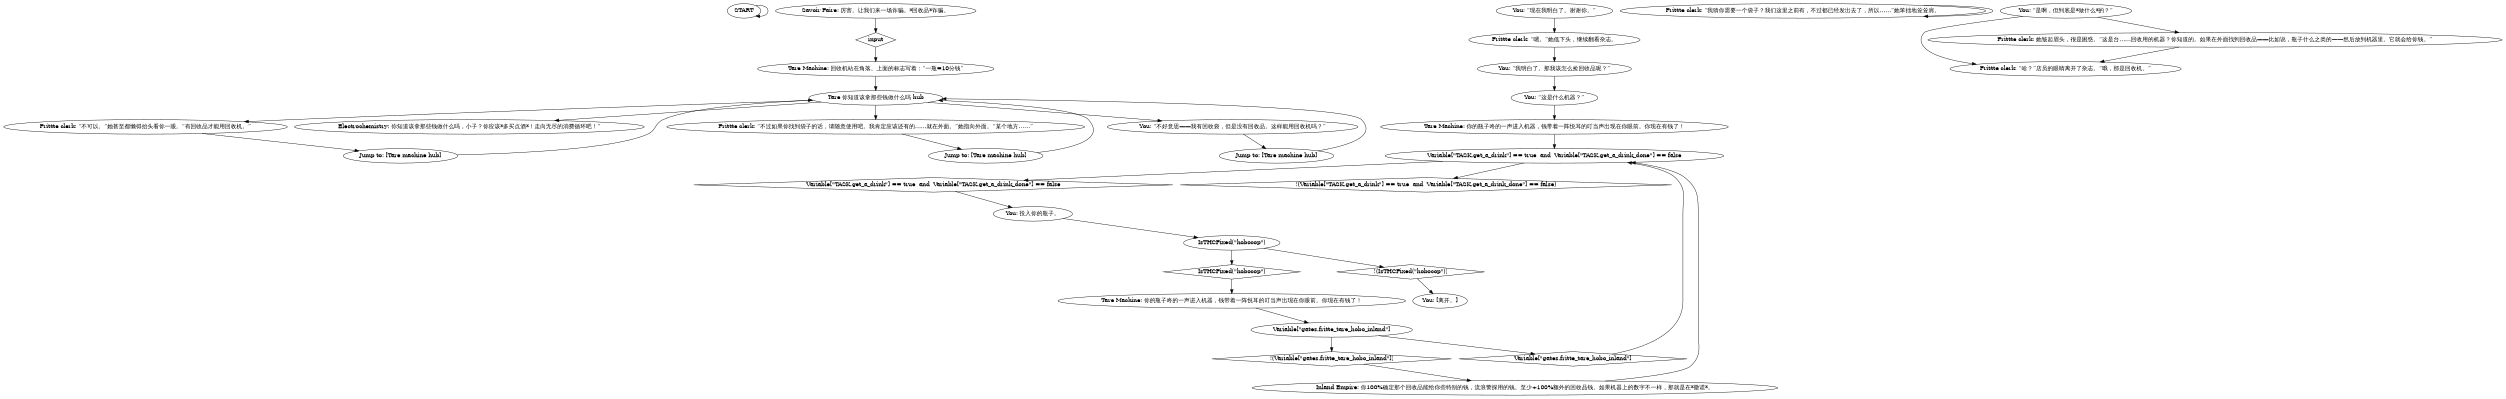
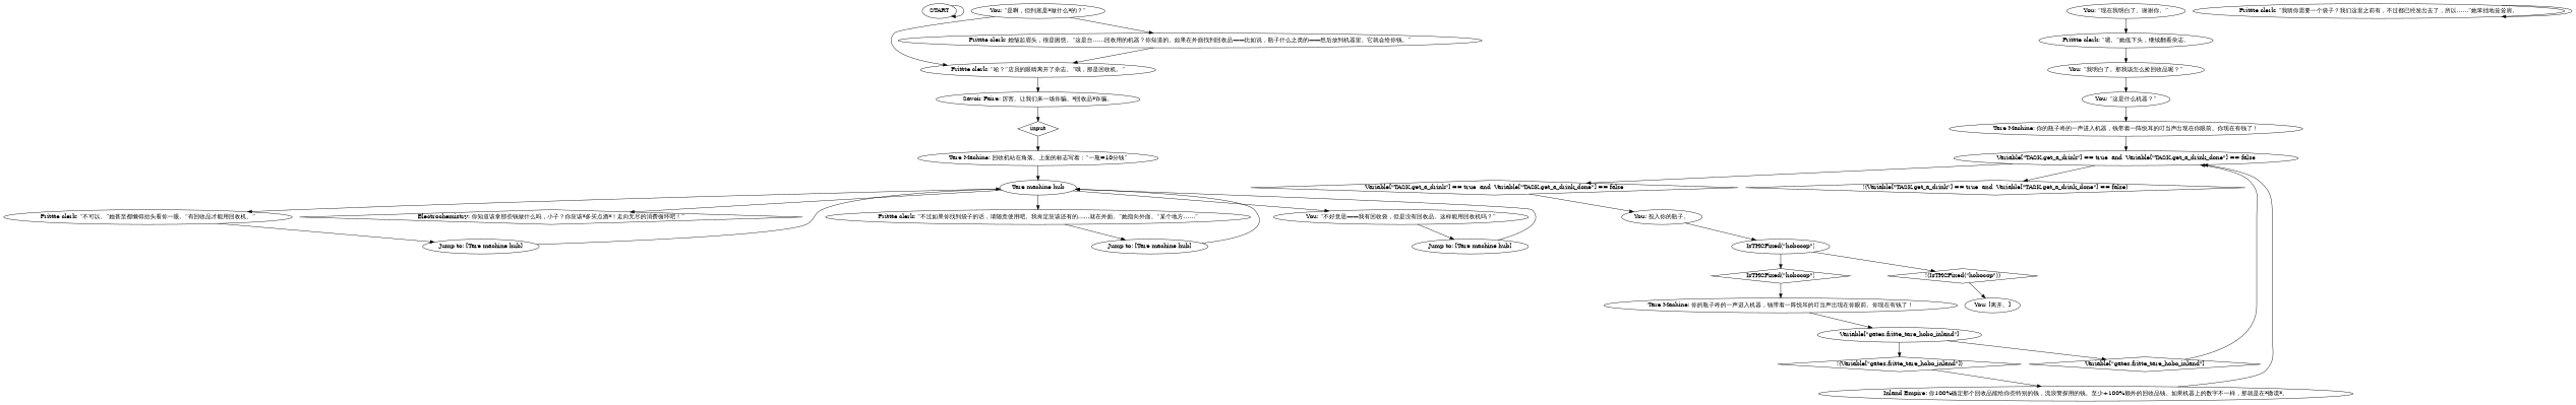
  digraph {
    n1 [label=START]
    n2 [label=input shape=diamond]
    n3 [label="Tare Machine: 回收机站在角落。上面的标志写着：“一瓶=10分钱”"]
-   n4 [label="Tare 你知道该拿那些钱做什么吗 hub"]
+   n4 [label="Tare machine hub"]
    n5 [label="You: “我明白了。那我该怎么捡回收品呢？”"]
    n6 [label="You: “这是什么机器？”"]
    n7 [label="Tare Machine: 你的瓶子咚的一声进入机器，钱带着一阵悦耳的叮当声出现在你眼前。你现在有钱了！"]
    n8 [label="Jump to: [Tare machine hub]"]
    n9 [label="Frittte clerk: “不可以。”她甚至都懒得抬头看你一眼。“有回收品才能用回收机。”"]
-   n10 [label="Electrochemistry: 你知道该拿那些钱做什么吗，小子？你应该*多买点酒*！走向无尽的消费循环吧！”"]
+   n10 [label="Electrochemistry: 你知道该拿那些钱做什么吗，小子？你应该*多买点酒*！走向无尽的消费循环吧！”" shape=diamond]
    n11 [label="Frittte clerk: “不过如果你找到袋子的话，请随意使用吧。我肯定应该还有的……就在外面。”她指向外面。“某个地方……”"]
    n12 [label="You: “不好意思——我有回收袋，但是没有回收品。这样能用回收机吗？”"]
    n13 [label="Jump to: [Tare machine hub]"]
    n14 [label="You: 投入你的瓶子。"]
    n15 [label="IsTHCFixed(\"hobocop\")"]
    n16 [label="IsTHCFixed(\"hobocop\")" shape=diamond]
    n17 [label="!(IsTHCFixed(\"hobocop\"))" shape=diamond]
    n18 [label="Variable[\"TASK.get_a_drink\"] == true  and  Variable[\"TASK.get_a_drink_done\"] == false"]
    n19 [label="Frittte clerk: “我猜你需要一个袋子？我们这里之前有，不过都已经发出去了，所以……”她笨拙地耸耸肩。"]
    n20 [label="Jump to: [Tare machine hub]"]
    n21 [label="You: [离开。]"]
    n22 [label="Variable[\"TASK.get_a_drink\"] == true  and  Variable[\"TASK.get_a_drink_done\"] == false" shape=diamond]
    n23 [label="!(Variable[\"TASK.get_a_drink\"] == true  and  Variable[\"TASK.get_a_drink_done\"] == false)" shape=diamond]
    n24 [label="Frittte clerk: “哈？”店员的眼睛离开了杂志。“哦，那是回收机。”"]
    n25 [label="Savoir Faire: 厉害。让我们来一场诈骗。*回收品*诈骗。"]
    n26 [label="You: “是啊，但到底是*做什么*的？”"]
    n27 [label="Frittte clerk: 她皱起眉头，很是困惑。“这是台……回收用的机器？你知道的。如果在外面找到回收品——比如说，瓶子什么之类的——然后放到机器里。它就会给你钱。”"]
    n28 [label="You: “现在我明白了。谢谢你。”"]
    n29 [label="Frittte clerk: “嗯。”她低下头，继续翻看杂志。"]
    n30 [label="Tare Machine: 你的瓶子咚的一声进入机器，钱带着一阵悦耳的叮当声出现在你眼前。你现在有钱了！"]
    n31 [label="Variable[\"gates.fritte_tare_hobo_inland\"]"]
    n32 [label="Variable[\"gates.fritte_tare_hobo_inland\"]" shape=diamond]
    n33 [label="!(Variable[\"gates.fritte_tare_hobo_inland\"])" shape=diamond]
    n34 [label="Inland Empire: 你100%确定那个回收品能给你些特别的钱，流浪警探用的钱。至少+100%额外的回收品钱。如果机器上的数字不一样，那就是在*撒谎*。"]
    n1 -> n1
    n2 -> n3
    n3 -> n4
    n4 -> n9
    n4 -> n10
    n4 -> n11
    n4 -> n12
    n5 -> n6
    n6 -> n7
    n7 -> n18
    n8 -> n4
    n9 -> n13
    n11 -> n20
    n12 -> n8
    n13 -> n4
    n14 -> n15
    n15 -> n16
    n15 -> n17
    n16 -> n30
    n17 -> n21
    n18 -> n22
    n18 -> n23
    n19 -> n19
    n20 -> n4
    n22 -> n14
+   n24 -> n25
    n25 -> n2
    n26 -> n24
    n26 -> n27
    n27 -> n24
    n28 -> n29
    n29 -> n5
    n30 -> n31
    n31 -> n32
    n31 -> n33
    n32 -> n18
    n33 -> n34
    n34 -> n18
  }
